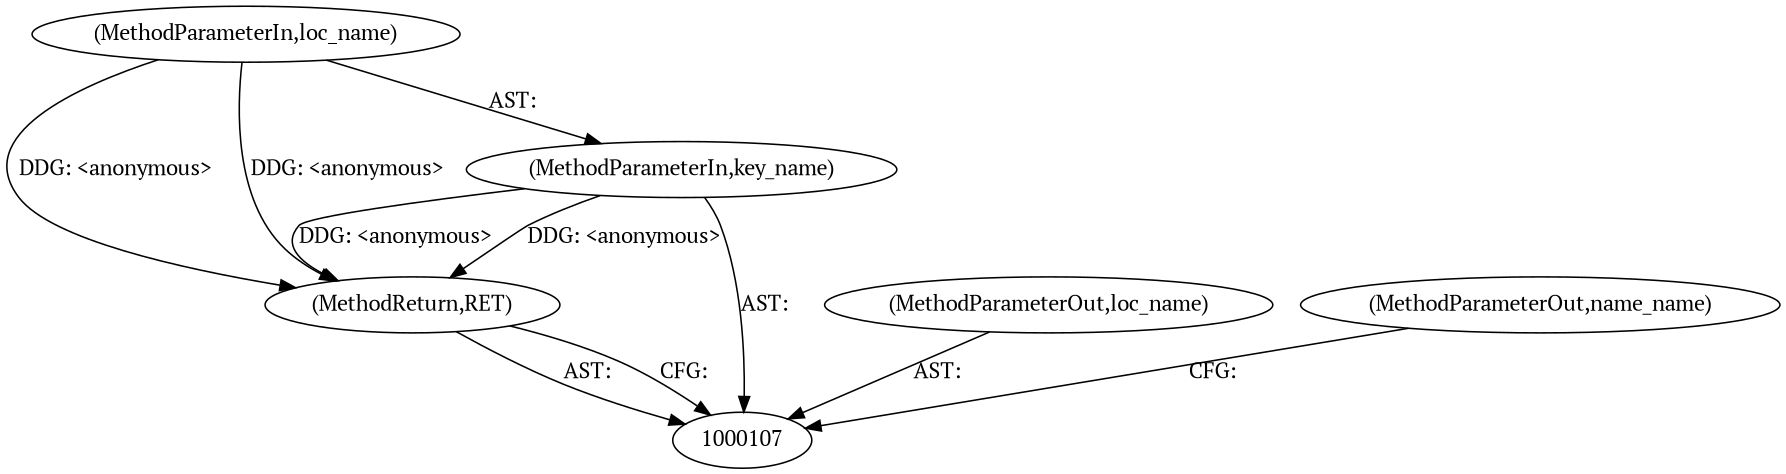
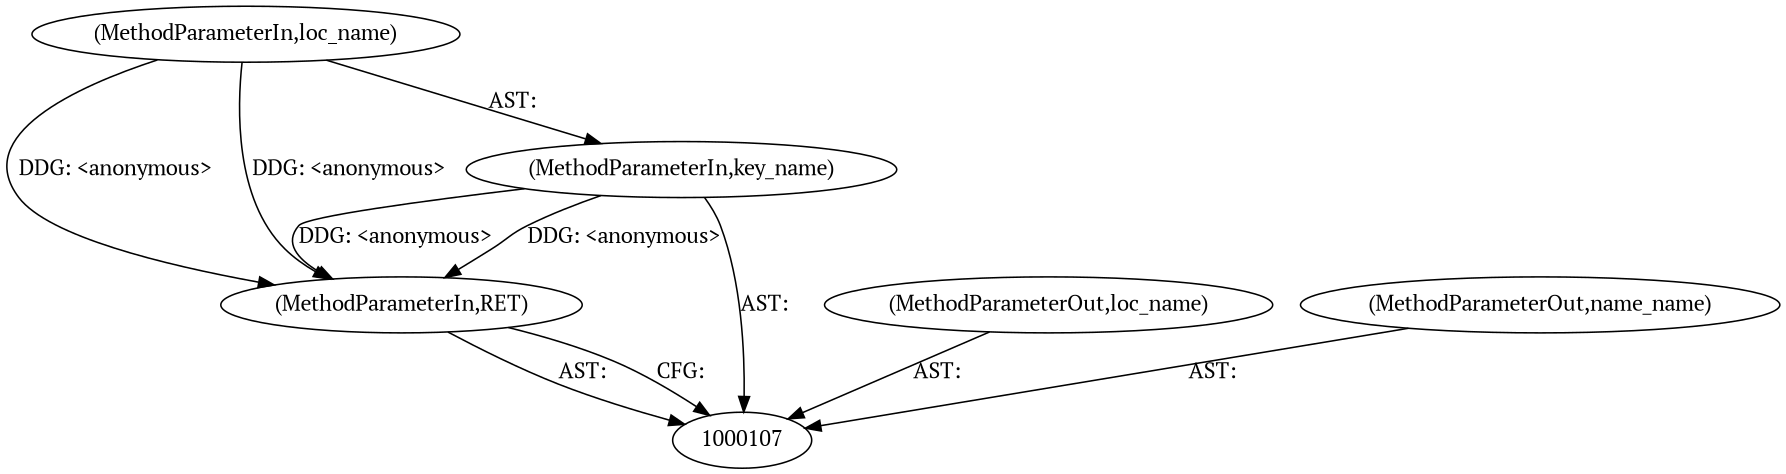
  digraph {
    fontname="PT Serif"
    node [fontname="PT Serif"]
    edge [fontname="PT Serif"]
    n1 [label="(MethodParameterIn,loc_name)"]
-   n2 [label="(MethodReturn,RET)"]
+   n2 [label="(MethodParameterIn,RET)"]
    n3 [label="(MethodParameterIn,key_name)"]
    1000107
    n5 [label="(MethodParameterOut,loc_name)"]
    n6 [label="(MethodParameterOut,name_name)"]
    n1 -> n2 [label="DDG: <anonymous>"]
    n1 -> n2 [label="DDG: <anonymous>"]
    n1 -> n3 [label="AST: "]
    n2 -> 1000107 [label="AST: "]
    n2 -> 1000107 [label="CFG: "]
    n3 -> n2 [label="DDG: <anonymous>"]
    n3 -> n2 [label="DDG: <anonymous>"]
    n3 -> 1000107 [label="AST: "]
    n5 -> 1000107 [label="AST: "]
-   n6 -> 1000107 [label="CFG: "]
+   n6 -> 1000107 [label="AST: "]
  }
